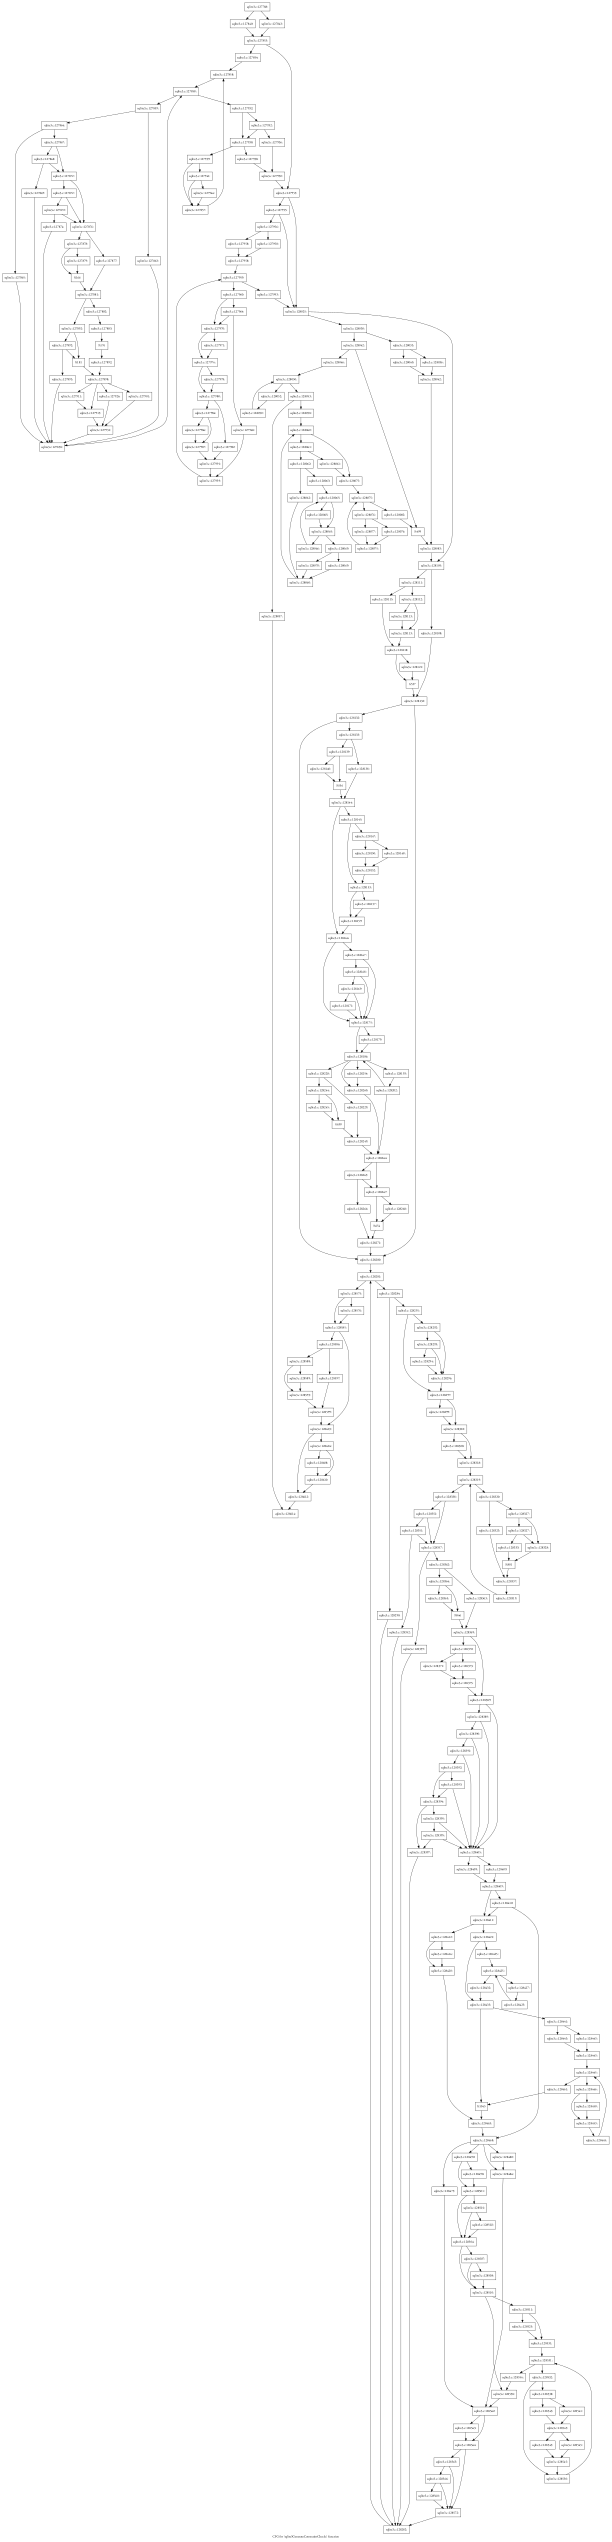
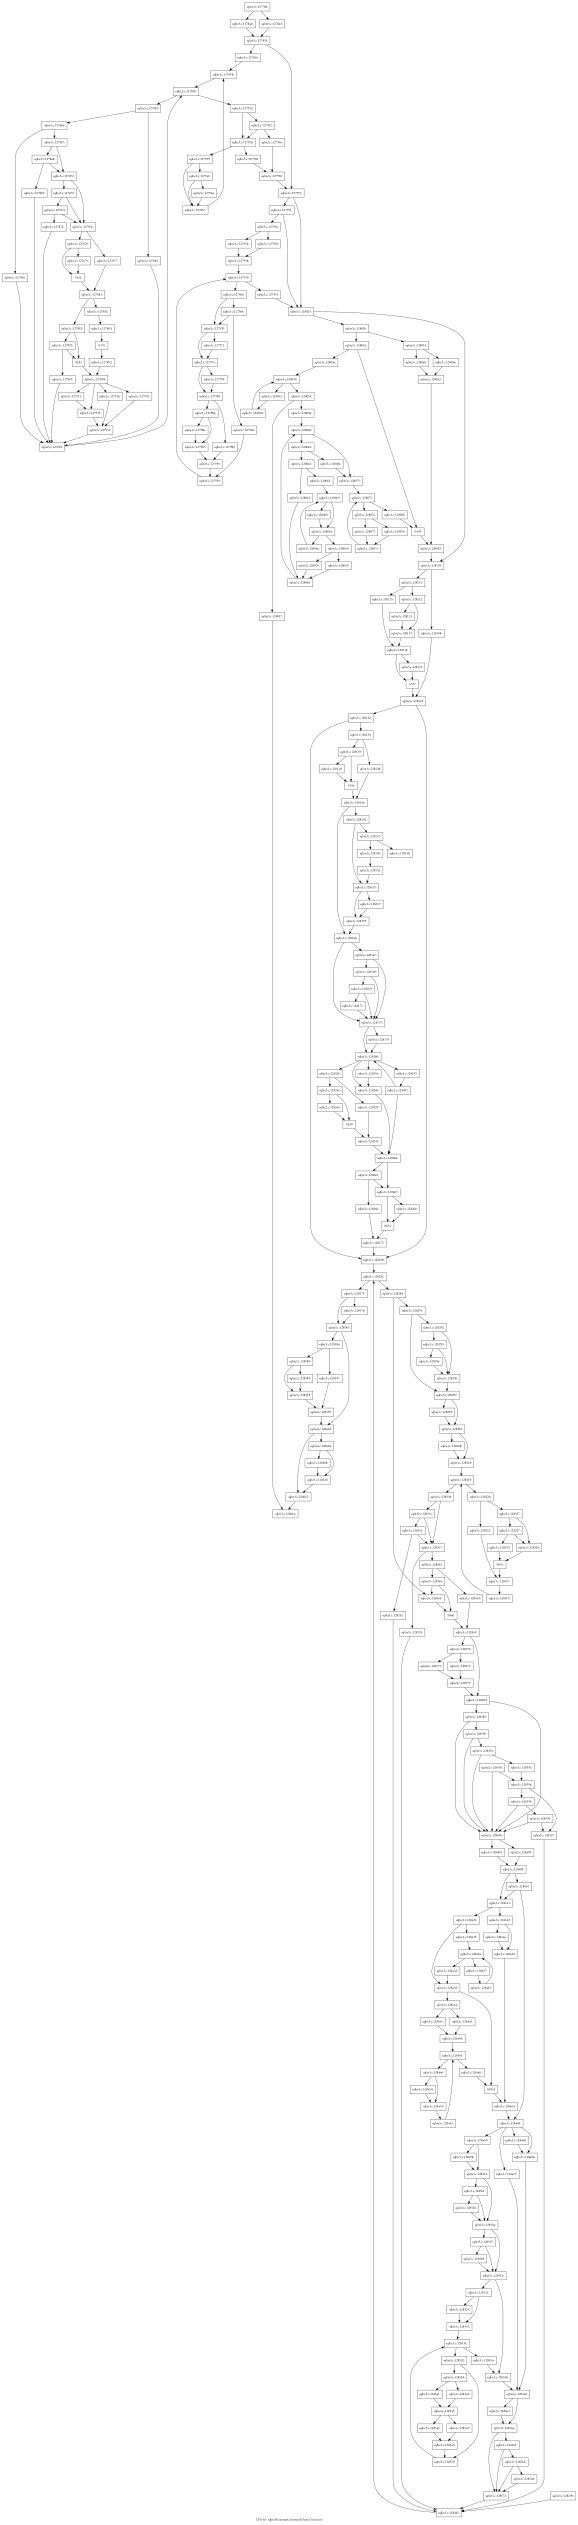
  digraph {
    fontname="EB Garamond"
    label="CFG for 'sqlite3GenerateConstraintChecks' function"
    node [fontname="EB Garamond" shape=record]
    edge [fontname="EB Garamond"]
    n1 [label="{sqlite3.c:127788:}"]
    n2 [label="{sqlite3.c:127840:}"]
    n3 [label="{sqlite3.c:127843:}"]
    n4 [label="{sqlite3.c:127853:}"]
    n5 [label="{sqlite3.c:127854:}"]
    n6 [label="{sqlite3.c:127955:}"]
    n7 [label="{sqlite3.c:127858:}"]
    n8 [label="{sqlite3.c:127955:}"]
    n9 [label="{sqlite3.c:128025:}"]
    n10 [label="{sqlite3.c:127858:}"]
    n11 [label="{sqlite3.c:127956:}"]
    n12 [label="{sqlite3.c:128030:}"]
    n13 [label="{sqlite3.c:128105:}"]
    n14 [label="{sqlite3.c:127859:}"]
    n15 [label="{sqlite3.c:127932:}"]
    n16 [label="{sqlite3.c:127863:}"]
    n17 [label="{sqlite3.c:127864:}"]
    n18 [label="{sqlite3.c:127932:}"]
    n19 [label="{sqlite3.c:127938:}"]
    n20 [label="{sqlite3.c:127858:}"]
    n21 [label="{sqlite3.c:127865:}"]
    n22 [label="{sqlite3.c:127867:}"]
    n23 [label="{sqlite3.c:127936:}"]
    n24 [label="{sqlite3.c:127938:}"]
    n25 [label="{sqlite3.c:127939:}"]
    n26 [label="{sqlite3.c:127868:}"]
    n27 [label="{sqlite3.c:127872:}"]
    n28 [label="{sqlite3.c:127869:}"]
    n29 [label="{sqlite3.c:127872:}"]
    n30 [label="{sqlite3.c:127876:}"]
    n31 [label="{sqlite3.c:127872:}"]
    n32 [label="{sqlite3.c:127877:}"]
    n33 [label="{sqlite3.c:127878:}"]
    n34 [label="{sqlite3.c:127874:}"]
    n35 [label="{sqlite3.c:127881:}"]
    n36 [label="{sqlite3.c:127879:}"]
    n37 [label="{%166}"]
    n38 [label="{sqlite3.c:127882:}"]
    n39 [label="{sqlite3.c:127892:}"]
    n40 [label="{sqlite3.c:127883:}"]
    n41 [label="{sqlite3.c:127892:}"]
    n42 [label="{%181}"]
    n43 [label="{%176}"]
    n44 [label="{sqlite3.c:127893:}"]
    n45 [label="{sqlite3.c:127898:}"]
    n46 [label="{sqlite3.c:127892:}"]
    n47 [label="{sqlite3.c:127926:}"]
    n48 [label="{sqlite3.c:127901:}"]
    n49 [label="{sqlite3.c:127911:}"]
    n50 [label="{sqlite3.c:127915:}"]
    n51 [label="{sqlite3.c:127931:}"]
    n52 [label="{sqlite3.c:127950:}"]
    n53 [label="{sqlite3.c:127941:}"]
    n54 [label="{sqlite3.c:127857:}"]
    n55 [label="{sqlite3.c:127946:}"]
    n56 [label="{sqlite3.c:127958:}"]
    n57 [label="{sqlite3.c:127958:}"]
    n58 [label="{sqlite3.c:128033:}"]
    n59 [label="{sqlite3.c:128042:}"]
    n60 [label="{sqlite3.c:128108:}"]
    n61 [label="{sqlite3.c:128111:}"]
    n62 [label="{sqlite3.c:127958:}"]
    n63 [label="{sqlite3.c:127959:}"]
    n64 [label="{sqlite3.c:127960:}"]
    n65 [label="{sqlite3.c:127993:}"]
    n66 [label="{sqlite3.c:127964:}"]
    n67 [label="{sqlite3.c:127970:}"]
    n68 [label="{sqlite3.c:127968:}"]
    n69 [label="{sqlite3.c:127971:}"]
    n70 [label="{sqlite3.c:127974:}"]
    n71 [label="{sqlite3.c:127959:}"]
    n72 [label="{sqlite3.c:127980:}"]
    n73 [label="{sqlite3.c:127978:}"]
    n74 [label="{sqlite3.c:127982:}"]
    n75 [label="{sqlite3.c:127984:}"]
    n76 [label="{sqlite3.c:127991:}"]
    n77 [label="{sqlite3.c:127986:}"]
    n78 [label="{sqlite3.c:127987:}"]
    n79 [label="{sqlite3.c:128036:}"]
    n80 [label="{sqlite3.c:128040:}"]
    n81 [label="{sqlite3.c:128046:}"]
    n82 [label="{%499}"]
    n83 [label="{sqlite3.c:128132:}"]
    n84 [label="{sqlite3.c:128112:}"]
    n85 [label="{sqlite3.c:128115:}"]
    n86 [label="{sqlite3.c:128042:}"]
    n87 [label="{sqlite3.c:128050:}"]
    n88 [label="{sqlite3.c:128083:}"]
    n89 [label="{sqlite3.c:128052:}"]
    n90 [label="{sqlite3.c:128053:}"]
    n91 [label="{sqlite3.c:128050:}"]
    n92 [label="{sqlite3.c:128057:}"]
    n93 [label="{sqlite3.c:128058:}"]
    n94 [label="{sqlite3.c:128614:}"]
    n95 [label="{sqlite3.c:128060:}"]
    n96 [label="{sqlite3.c:128061:}"]
    n97 [label="{sqlite3.c:128075:}"]
    n98 [label="{sqlite3.c:128061:}"]
    n99 [label="{sqlite3.c:128062:}"]
    n100 [label="{sqlite3.c:128075:}"]
    n101 [label="{sqlite3.c:128062:}"]
    n102 [label="{sqlite3.c:128063:}"]
    n103 [label="{sqlite3.c:128076:}"]
    n104 [label="{sqlite3.c:128082:}"]
    n105 [label="{sqlite3.c:128060:}"]
    n106 [label="{sqlite3.c:128065:}"]
    n107 [label="{sqlite3.c:128065:}"]
    n108 [label="{sqlite3.c:128065:}"]
    n109 [label="{sqlite3.c:128066:}"]
    n110 [label="{sqlite3.c:128069:}"]
    n111 [label="{sqlite3.c:128069:}"]
    n112 [label="{sqlite3.c:128070:}"]
    n113 [label="{sqlite3.c:128076:}"]
    n114 [label="{sqlite3.c:128077:}"]
    n115 [label="{sqlite3.c:128075:}"]
    n116 [label="{sqlite3.c:128132:}"]
    n117 [label="{sqlite3.c:128280:}"]
    n118 [label="{sqlite3.c:128113:}"]
    n119 [label="{sqlite3.c:128113:}"]
    n120 [label="{sqlite3.c:128118:}"]
    n121 [label="{sqlite3.c:128133:}"]
    n122 [label="{sqlite3.c:128281:}"]
    n123 [label="{sqlite3.c:128121:}"]
    n124 [label="{%537}"]
    n125 [label="{sqlite3.c:128138:}"]
    n126 [label="{sqlite3.c:128139:}"]
    n127 [label="{sqlite3.c:128284:}"]
    n128 [label="{sqlite3.c:128575:}"]
    n129 [label="{sqlite3.c:128144:}"]
    n130 [label="{sqlite3.c:128140:}"]
    n131 [label="{%556}"]
    n132 [label="{sqlite3.c:128145:}"]
    n133 [label="{sqlite3.c:128166:}"]
    n134 [label="{sqlite3.c:128147:}"]
    n135 [label="{sqlite3.c:128153:}"]
    n136 [label="{sqlite3.c:128167:}"]
    n137 [label="{sqlite3.c:128175:}"]
    n138 [label="{sqlite3.c:128148:}"]
    n139 [label="{sqlite3.c:128150:}"]
    n140 [label="{sqlite3.c:128157:}"]
    n141 [label="{sqlite3.c:128159:}"]
    n142 [label="{sqlite3.c:128168:}"]
    n143 [label="{sqlite3.c:128179:}"]
    n144 [label="{sqlite3.c:128186:}"]
    n145 [label="{sqlite3.c:128152:}"]
    n146 [label="{sqlite3.c:128169:}"]
    n147 [label="{sqlite3.c:128193:}"]
    n148 [label="{sqlite3.c:128228:}"]
    n149 [label="{sqlite3.c:128254:}"]
    n150 [label="{sqlite3.c:128260:}"]
    n151 [label="{sqlite3.c:128171:}"]
    n152 [label="{sqlite3.c:128202:}"]
    n153 [label="{sqlite3.c:128264:}"]
    n154 [label="{sqlite3.c:128229:}"]
    n155 [label="{sqlite3.c:128244:}"]
    n156 [label="{sqlite3.c:128265:}"]
    n157 [label="{sqlite3.c:128267:}"]
    n158 [label="{sqlite3.c:128249:}"]
    n159 [label="{sqlite3.c:128245:}"]
    n160 [label="{%630}"]
    n161 [label="{sqlite3.c:128266:}"]
    n162 [label="{sqlite3.c:128268:}"]
    n163 [label="{%654}"]
    n164 [label="{sqlite3.c:128271:}"]
    n165 [label="{sqlite3.c:128290:}"]
    n166 [label="{sqlite3.c:128291:}"]
    n167 [label="{sqlite3.c:128576:}"]
    n168 [label="{sqlite3.c:128585:}"]
    n169 [label="{sqlite3.c:128282:}"]
    n170 [label="{sqlite3.c:128292:}"]
    n171 [label="{sqlite3.c:128297:}"]
    n172 [label="{sqlite3.c:128586:}"]
    n173 [label="{sqlite3.c:128603:}"]
    n174 [label="{sqlite3.c:128293:}"]
    n175 [label="{sqlite3.c:128296:}"]
    n176 [label="{sqlite3.c:128299:}"]
    n177 [label="{sqlite3.c:128302:}"]
    n178 [label="{sqlite3.c:128294:}"]
    n179 [label="{sqlite3.c:128308:}"]
    n180 [label="{sqlite3.c:128318:}"]
    n181 [label="{sqlite3.c:128319:}"]
    n182 [label="{sqlite3.c:128320:}"]
    n183 [label="{sqlite3.c:128338:}"]
    n184 [label="{sqlite3.c:128323:}"]
    n185 [label="{sqlite3.c:128327:}"]
    n186 [label="{sqlite3.c:128351:}"]
    n187 [label="{sqlite3.c:128357:}"]
    n188 [label="{sqlite3.c:128337:}"]
    n189 [label="{sqlite3.c:128328:}"]
    n190 [label="{sqlite3.c:128327:}"]
    n191 [label="{sqlite3.c:128351:}"]
    n192 [label="{sqlite3.c:128359:}"]
    n193 [label="{sqlite3.c:128362:}"]
    n194 [label="{sqlite3.c:128319:}"]
    n195 [label="{%801}"]
    n196 [label="{sqlite3.c:128333:}"]
    n197 [label="{sqlite3.c:128352:}"]
    n198 [label="{sqlite3.c:128363:}"]
    n199 [label="{sqlite3.c:128364:}"]
    n200 [label="{sqlite3.c:128369:}"]
    n201 [label="{sqlite3.c:128365:}"]
    n202 [label="{%846}"]
    n203 [label="{sqlite3.c:128370:}"]
    n204 [label="{sqlite3.c:128389:}"]
    n205 [label="{sqlite3.c:128371:}"]
    n206 [label="{sqlite3.c:128373:}"]
    n207 [label="{sqlite3.c:128389:}"]
    n208 [label="{sqlite3.c:128405:}"]
    n209 [label="{sqlite3.c:128375:}"]
    n210 [label="{sqlite3.c:128390:}"]
    n211 [label="{sqlite3.c:128409:}"]
    n212 [label="{sqlite3.c:128409:}"]
    n213 [label="{sqlite3.c:128391:}"]
    n214 [label="{sqlite3.c:128409:}"]
    n215 [label="{sqlite3.c:128392:}"]
    n216 [label="{sqlite3.c:128394:}"]
    n217 [label="{sqlite3.c:128393:}"]
    n218 [label="{sqlite3.c:128397:}"]
    n219 [label="{sqlite3.c:128395:}"]
    n220 [label="{sqlite3.c:128395:}"]
    n221 [label="{sqlite3.c:128411:}"]
    n222 [label="{sqlite3.c:128410:}"]
    n223 [label="{sqlite3.c:128412:}"]
    n224 [label="{sqlite3.c:128421:}"]
    n225 [label="{sqlite3.c:128468:}"]
    n226 [label="{sqlite3.c:128416:}"]
    n227 [label="{sqlite3.c:128420:}"]
    n228 [label="{sqlite3.c:128425:}"]
    n229 [label="{sqlite3.c:128433:}"]
    n230 [label="{sqlite3.c:128490:}"]
    n231 [label="{sqlite3.c:128475:}"]
    n232 [label="{sqlite3.c:128480:}"]
    n233 [label="{sqlite3.c:128486:}"]
    n234 [label="{sqlite3.c:128498:}"]
    n235 [label="{sqlite3.c:128501:}"]
    n236 [label="{sqlite3.c:128562:}"]
    n237 [label="{sqlite3.c:128463:}"]
    n238 [label="{sqlite3.c:128425:}"]
    n239 [label="{sqlite3.c:128441:}"]
    n240 [label="{%1045}"]
    n241 [label="{sqlite3.c:128427:}"]
    n242 [label="{sqlite3.c:128432:}"]
    n243 [label="{sqlite3.c:128443:}"]
    n244 [label="{sqlite3.c:128443:}"]
    n245 [label="{sqlite3.c:128425:}"]
    n246 [label="{sqlite3.c:128443:}"]
    n247 [label="{sqlite3.c:128445:}"]
    n248 [label="{sqlite3.c:128446:}"]
    n249 [label="{sqlite3.c:128461:}"]
    n250 [label="{sqlite3.c:128450:}"]
    n251 [label="{sqlite3.c:128453:}"]
    n252 [label="{sqlite3.c:128445:}"]
    n253 [label="{sqlite3.c:128501:}"]
    n254 [label="{sqlite3.c:128504:}"]
    n255 [label="{sqlite3.c:128563:}"]
    n256 [label="{sqlite3.c:128564:}"]
    n257 [label="{sqlite3.c:128565:}"]
    n258 [label="{sqlite3.c:128572:}"]
    n259 [label="{sqlite3.c:128502:}"]
    n260 [label="{sqlite3.c:128507:}"]
    n261 [label="{sqlite3.c:128510:}"]
    n262 [label="{sqlite3.c:128508:}"]
    n263 [label="{sqlite3.c:128511:}"]
    n264 [label="{sqlite3.c:128558:}"]
    n265 [label="{sqlite3.c:128525:}"]
    n266 [label="{sqlite3.c:128531:}"]
    n267 [label="{sqlite3.c:128531:}"]
    n268 [label="{sqlite3.c:128532:}"]
    n269 [label="{sqlite3.c:128554:}"]
    n270 [label="{sqlite3.c:128538:}"]
    n271 [label="{sqlite3.c:128550:}"]
    n272 [label="{sqlite3.c:128541:}"]
    n273 [label="{sqlite3.c:128543:}"]
    n274 [label="{sqlite3.c:128545:}"]
    n275 [label="{sqlite3.c:128545:}"]
    n276 [label="{sqlite3.c:128545:}"]
    n277 [label="{sqlite3.c:128545:}"]
    n278 [label="{sqlite3.c:128566:}"]
    n279 [label="{sqlite3.c:128568:}"]
    n280 [label="{sqlite3.c:128597:}"]
    n281 [label="{sqlite3.c:128588:}"]
    n282 [label="{sqlite3.c:128604:}"]
    n283 [label="{sqlite3.c:128612:}"]
    n284 [label="{sqlite3.c:128599:}"]
    n285 [label="{sqlite3.c:128589:}"]
    n286 [label="{sqlite3.c:128593:}"]
    n287 [label="{sqlite3.c:128610:}"]
    n288 [label="{sqlite3.c:128608:}"]
    n1 -> n2
    n1 -> n3
    n2 -> n4
    n3 -> n4
    n4 -> n5
    n4 -> n6
    n5 -> n7
    n6 -> n8
    n6 -> n9
    n7 -> n10
    n8 -> n9
    n8 -> n11
    n9 -> n12
    n9 -> n13
    n10 -> n14
    n10 -> n15
    n11 -> n56
    n11 -> n57
    n12 -> n58
    n12 -> n59
    n13 -> n60
    n13 -> n61
    n14 -> n16
    n14 -> n17
    n15 -> n18
    n15 -> n19
    n16 -> n20
    n17 -> n21
    n17 -> n22
    n18 -> n19
    n18 -> n23
    n19 -> n24
    n19 -> n25
    n20 -> n10
    n21 -> n20
    n22 -> n26
    n22 -> n27
    n23 -> n52
    n24 -> n52
    n25 -> n53
    n25 -> n54
    n26 -> n27
    n26 -> n28
    n27 -> n29
    n27 -> n30
    n28 -> n20
    n29 -> n30
    n29 -> n31
    n30 -> n32
    n30 -> n33
    n31 -> n30
    n31 -> n34
    n32 -> n35
    n33 -> n36
    n33 -> n37
    n34 -> n20
    n35 -> n38
    n35 -> n39
    n36 -> n37
    n37 -> n35
    n38 -> n40
    n39 -> n41
    n39 -> n42
    n40 -> n43
    n41 -> n42
    n41 -> n44
    n42 -> n45
    n43 -> n46
    n44 -> n20
    n45 -> n47
    n45 -> n48
    n45 -> n49
    n45 -> n50
    n46 -> n45
    n47 -> n51
    n48 -> n51
    n49 -> n50
    n50 -> n51
    n51 -> n20
    n52 -> n6
    n53 -> n54
    n53 -> n55
    n54 -> n7
    n55 -> n54
    n56 -> n62
    n57 -> n62
    n58 -> n79
    n58 -> n80
    n59 -> n81
    n59 -> n82
    n60 -> n83
    n61 -> n84
    n61 -> n85
    n62 -> n63
    n63 -> n64
    n63 -> n65
    n64 -> n66
    n64 -> n67
    n65 -> n9
    n66 -> n67
    n66 -> n68
    n67 -> n69
    n67 -> n70
    n68 -> n71
    n69 -> n70
    n70 -> n72
    n70 -> n73
    n71 -> n63
    n72 -> n74
    n72 -> n75
    n73 -> n72
    n74 -> n76
    n75 -> n77
    n75 -> n78
    n76 -> n71
    n77 -> n78
    n78 -> n76
    n79 -> n86
    n80 -> n86
    n81 -> n87
    n82 -> n88
    n83 -> n116
    n83 -> n117
    n84 -> n118
    n84 -> n119
    n85 -> n120
    n86 -> n88
    n87 -> n89
    n87 -> n90
    n88 -> n13
    n89 -> n91
    n90 -> n92
    n90 -> n93
    n91 -> n87
    n92 -> n94
    n93 -> n95
    n95 -> n96
    n95 -> n97
    n96 -> n98
    n96 -> n99
    n97 -> n100
    n98 -> n97
    n99 -> n101
    n99 -> n102
    n100 -> n103
    n100 -> n104
    n101 -> n105
    n102 -> n106
    n103 -> n113
    n103 -> n114
    n104 -> n82
    n105 -> n95
    n106 -> n107
    n106 -> n108
    n107 -> n108
    n108 -> n109
    n108 -> n110
    n109 -> n106
    n110 -> n111
    n110 -> n112
    n111 -> n105
    n112 -> n105
    n113 -> n115
    n114 -> n115
    n115 -> n100
    n116 -> n117
    n116 -> n121
    n117 -> n122
    n118 -> n120
    n119 -> n118
    n120 -> n123
    n120 -> n124
    n121 -> n125
    n121 -> n126
    n122 -> n127
    n122 -> n128
    n123 -> n124
    n124 -> n83
    n125 -> n129
    n126 -> n130
    n126 -> n131
-   n127 -> n165
+   n127 -> n201
    n127 -> n166
    n128 -> n167
    n128 -> n168
    n129 -> n132
    n129 -> n133
    n130 -> n131
    n131 -> n129
    n132 -> n134
    n132 -> n135
    n133 -> n136
    n133 -> n137
    n134 -> n138
    n134 -> n139
    n135 -> n140
    n135 -> n141
    n136 -> n137
    n136 -> n142
    n137 -> n143
    n137 -> n144
-   n138 -> n145
    n139 -> n145
    n140 -> n141
    n141 -> n133
    n142 -> n137
    n142 -> n146
    n143 -> n144
    n144 -> n147
    n144 -> n148
    n144 -> n149
    n144 -> n150
    n145 -> n135
    n146 -> n137
    n146 -> n151
    n147 -> n152
    n148 -> n154
    n148 -> n155
    n149 -> n150
    n150 -> n153
    n151 -> n137
    n152 -> n144
    n152 -> n153
    n153 -> n156
    n153 -> n157
    n154 -> n158
    n155 -> n159
    n155 -> n160
    n156 -> n157
    n156 -> n161
    n157 -> n162
    n157 -> n163
    n158 -> n153
    n159 -> n160
    n160 -> n158
    n161 -> n164
    n162 -> n163
    n163 -> n164
    n164 -> n117
    n165 -> n169
    n166 -> n170
    n166 -> n171
    n167 -> n168
    n168 -> n172
    n168 -> n173
    n169 -> n122
    n170 -> n174
    n170 -> n175
    n171 -> n176
    n171 -> n177
    n172 -> n280
    n172 -> n281
    n173 -> n282
    n173 -> n283
    n174 -> n175
    n174 -> n178
    n175 -> n171
    n176 -> n177
    n177 -> n179
    n177 -> n180
    n178 -> n175
    n179 -> n180
    n180 -> n181
    n181 -> n182
    n181 -> n183
    n182 -> n184
    n182 -> n185
    n183 -> n186
    n183 -> n187
    n184 -> n188
    n185 -> n189
    n185 -> n190
    n186 -> n187
    n186 -> n191
    n187 -> n192
    n187 -> n193
    n188 -> n194
    n189 -> n195
    n190 -> n189
    n190 -> n196
    n191 -> n187
    n191 -> n197
    n192 -> n169
    n193 -> n198
    n193 -> n199
    n194 -> n181
    n195 -> n188
    n196 -> n195
    n197 -> n169
    n198 -> n200
    n199 -> n201
    n199 -> n202
    n200 -> n203
    n200 -> n204
    n201 -> n202
    n202 -> n200
    n203 -> n205
    n203 -> n206
    n204 -> n207
    n204 -> n208
    n205 -> n209
    n206 -> n209
    n207 -> n208
    n207 -> n210
    n208 -> n211
    n208 -> n212
    n209 -> n204
    n210 -> n208
    n210 -> n213
    n211 -> n214
    n212 -> n214
    n213 -> n208
    n213 -> n215
    n214 -> n221
    n214 -> n222
    n215 -> n216
-   n215 -> n217
    n216 -> n218
    n216 -> n219
    n217 -> n208
    n217 -> n216
    n218 -> n169
    n219 -> n208
    n219 -> n220
    n220 -> n208
    n220 -> n218
    n221 -> n223
    n221 -> n224
    n222 -> n221
    n222 -> n225
    n223 -> n226
    n223 -> n227
    n224 -> n228
    n224 -> n229
    n225 -> n230
    n225 -> n231
    n225 -> n232
    n225 -> n233
    n226 -> n227
    n227 -> n237
    n228 -> n238
    n229 -> n239
    n229 -> n240
    n230 -> n234
    n230 -> n235
    n231 -> n236
    n232 -> n233
    n233 -> n236
    n234 -> n235
    n235 -> n253
    n235 -> n254
    n236 -> n255
    n236 -> n256
    n237 -> n225
    n238 -> n241
    n238 -> n242
    n239 -> n243
    n239 -> n244
    n240 -> n237
    n241 -> n245
    n242 -> n229
    n243 -> n246
    n244 -> n246
    n245 -> n238
    n246 -> n247
    n247 -> n248
    n247 -> n249
    n248 -> n250
    n248 -> n251
    n249 -> n240
    n250 -> n251
    n251 -> n252
    n252 -> n247
    n253 -> n254
    n253 -> n259
    n254 -> n260
    n254 -> n261
    n255 -> n256
    n256 -> n257
    n256 -> n258
    n257 -> n258
    n257 -> n278
    n258 -> n169
    n259 -> n254
    n260 -> n261
    n260 -> n262
    n261 -> n263
    n261 -> n264
    n262 -> n261
    n263 -> n265
    n263 -> n266
    n264 -> n236
    n265 -> n266
    n266 -> n267
    n267 -> n268
    n267 -> n269
    n268 -> n270
    n268 -> n271
    n269 -> n264
    n270 -> n272
    n270 -> n273
    n271 -> n267
    n272 -> n274
    n273 -> n274
    n274 -> n275
    n274 -> n276
    n275 -> n277
    n276 -> n277
    n277 -> n271
    n278 -> n258
    n278 -> n279
    n279 -> n258
    n280 -> n284
    n281 -> n285
    n281 -> n286
    n282 -> n287
    n282 -> n288
    n283 -> n94
    n284 -> n173
    n285 -> n286
    n286 -> n284
    n287 -> n283
    n288 -> n287
  }
